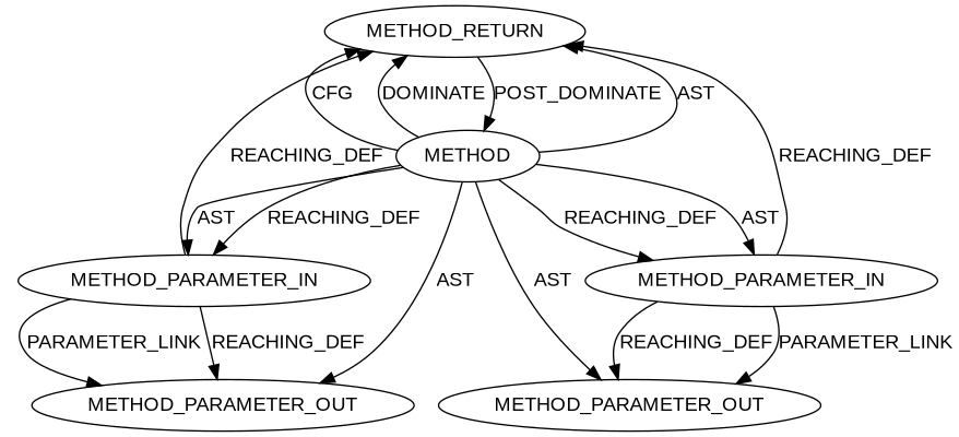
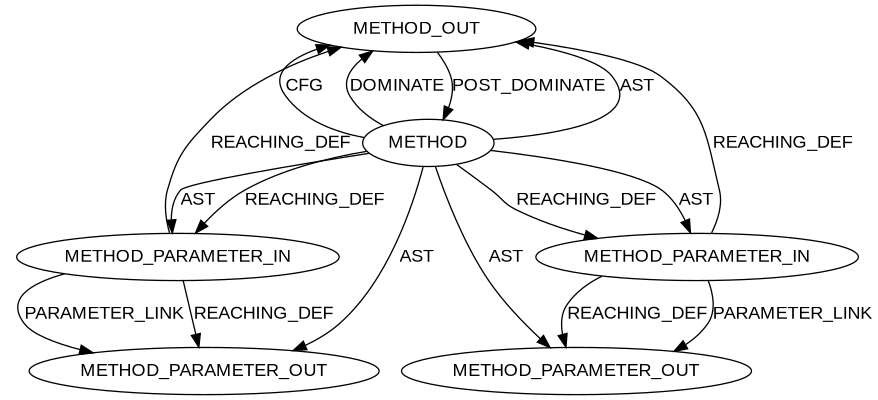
  digraph {
    fontname="Liberation Sans"
    node [CODE=p2 EVALUATION_STRATEGY=BY_VALUE ORDER=2 TYPE_FULL_NAME=ANY fontname="Liberation Sans" NAME=p2 IS_VARIADIC=false]
    edge [fontname="Liberation Sans"]
-   n1 [CODE=RET label=METHOD_RETURN NAME="" IS_VARIADIC=""]
+   n1 [CODE=RET label=METHOD_OUT NAME="" IS_VARIADIC=""]
    n2 [AST_PARENT_FULL_NAME="<global>" AST_PARENT_TYPE=NAMESPACE_BLOCK CODE="<empty>" FILENAME="<empty>" FULL_NAME="void.enter_memory_pressure" IS_EXTERNAL=true NAME=enter_memory_pressure ORDER=0 label=METHOD EVALUATION_STRATEGY="" TYPE_FULL_NAME="" IS_VARIADIC=""]
    n3 [INDEX=2 label=METHOD_PARAMETER_OUT]
    n4 [CODE=p1 INDEX=1 NAME=p1 ORDER=1 label=METHOD_PARAMETER_OUT]
    n5 [INDEX=2 label=METHOD_PARAMETER_IN]
    n6 [CODE=p1 INDEX=1 NAME=p1 ORDER=1 label=METHOD_PARAMETER_IN]
    n1 -> n2 [label=POST_DOMINATE]
    n2 -> n1 [label=AST]
    n2 -> n1 [label=CFG]
    n2 -> n1 [label=DOMINATE]
    n2 -> n3 [label=AST]
    n2 -> n4 [label=AST]
    n2 -> n5 [label=AST]
    n2 -> n5 [label=REACHING_DEF]
    n2 -> n6 [label=REACHING_DEF]
    n2 -> n6 [label=AST]
    n5 -> n1 [VARIABLE=p2 label=REACHING_DEF]
    n5 -> n3 [VARIABLE=p2 label=REACHING_DEF]
    n5 -> n3 [label=PARAMETER_LINK]
    n6 -> n1 [VARIABLE=p1 label=REACHING_DEF]
    n6 -> n4 [VARIABLE=p1 label=REACHING_DEF]
    n6 -> n4 [label=PARAMETER_LINK]
  }
